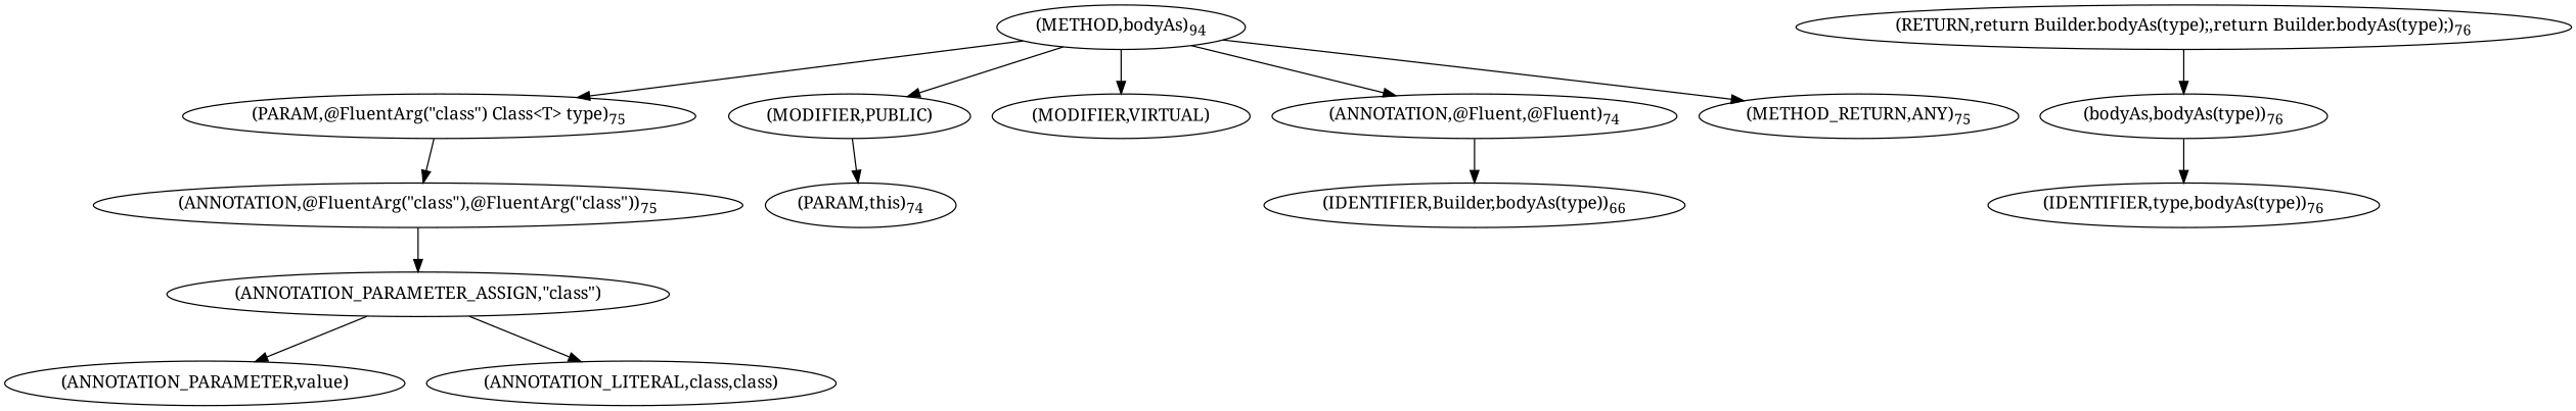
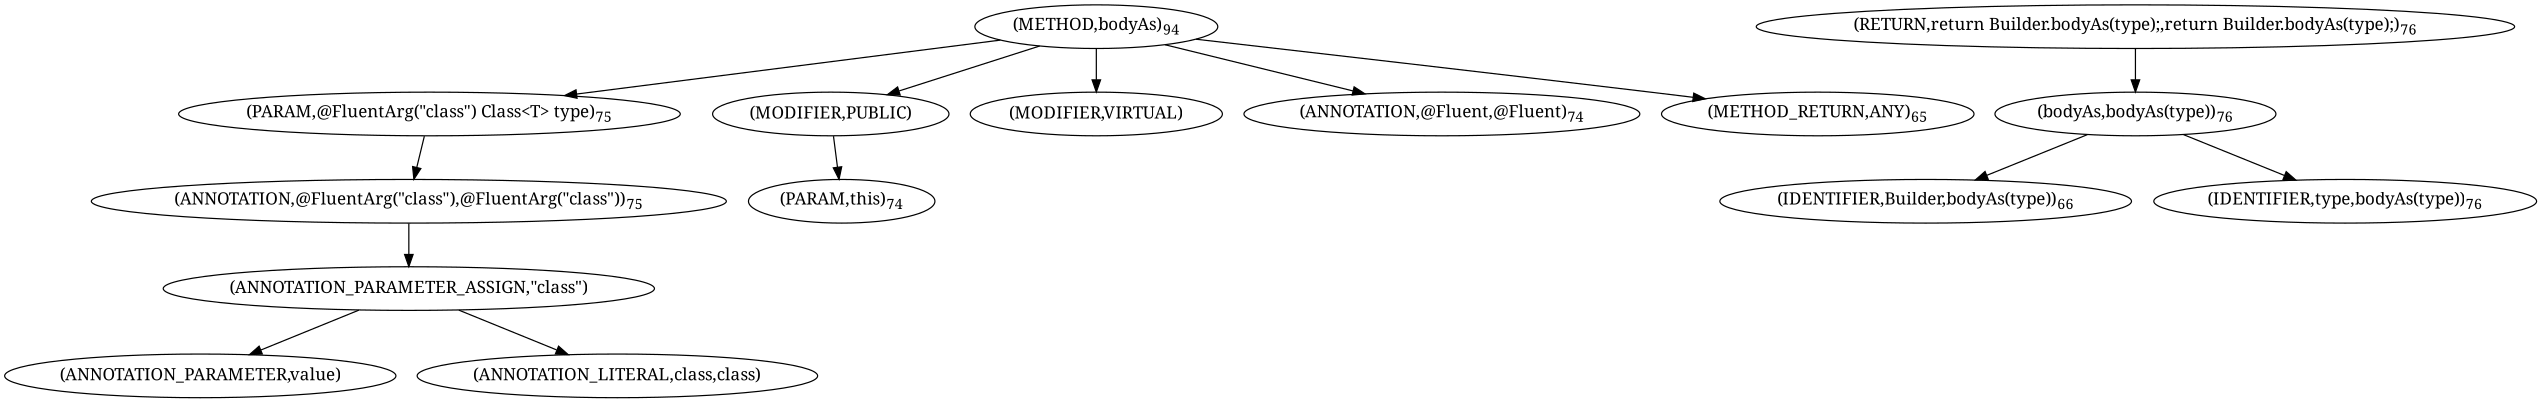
  digraph {
    fontname="Noto Serif"
    node [fontname="Noto Serif"]
    edge [fontname="Noto Serif"]
    n1 [label=<(METHOD,bodyAs)<SUB>94</SUB>>]
    n2 [label=<(PARAM,@FluentArg(&quot;class&quot;) Class&lt;T&gt; type)<SUB>75</SUB>>]
    n3 [label=<(MODIFIER,PUBLIC)>]
    n4 [label=<(MODIFIER,VIRTUAL)>]
    n5 [label=<(ANNOTATION,@Fluent,@Fluent)<SUB>74</SUB>>]
-   n6 [label=<(METHOD_RETURN,ANY)<SUB>75</SUB>>]
+   n6 [label=<(METHOD_RETURN,ANY)<SUB>65</SUB>>]
    n7 [label=<(PARAM,this)<SUB>74</SUB>>]
    n8 [label=<(ANNOTATION,@FluentArg(&quot;class&quot;),@FluentArg(&quot;class&quot;))<SUB>75</SUB>>]
    n9 [label=<(ANNOTATION_PARAMETER_ASSIGN,&quot;class&quot;)>]
    n10 [label=<(ANNOTATION_PARAMETER,value)>]
    n11 [label=<(ANNOTATION_LITERAL,class,class)>]
    n12 [label=<(RETURN,return Builder.bodyAs(type);,return Builder.bodyAs(type);)<SUB>76</SUB>>]
    n13 [label=<(bodyAs,bodyAs(type))<SUB>76</SUB>>]
    n14 [label=<(IDENTIFIER,Builder,bodyAs(type))<SUB>66</SUB>>]
    n15 [label=<(IDENTIFIER,type,bodyAs(type))<SUB>76</SUB>>]
    n1 -> n2
    n1 -> n3
    n1 -> n4
    n1 -> n5
    n1 -> n6
    n2 -> n8
    n3 -> n7
    n8 -> n9
    n9 -> n10
    n9 -> n11
    n12 -> n13
-   n5 -> n14
+   n13 -> n14
    n13 -> n15
  }
